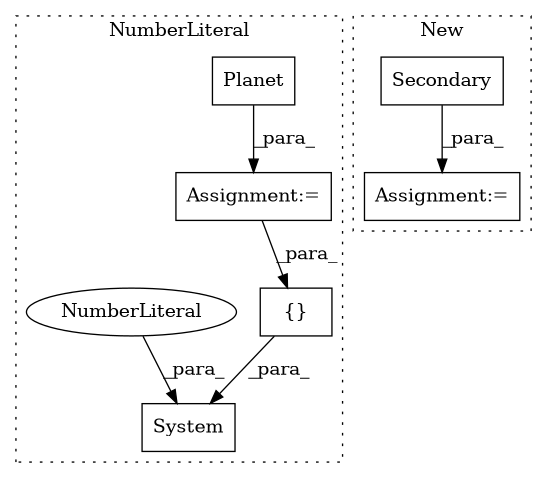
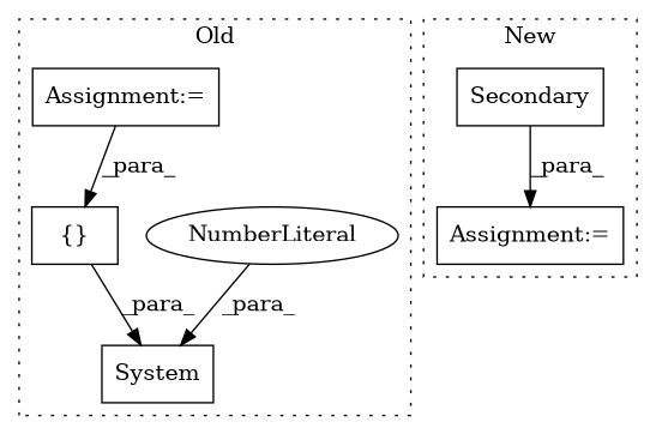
  digraph {
    node [a=32 l="7,1" shape=box]
    n1 [a=4 l="1,1" label="{}" s="541,553"]
-   n2 [label=Planet s="442,461"]
    n3 [a=34 l=2 label=NumberLiteral s=449 shape=ellipse]
    n4 [label=System s="525,554"]
    n5 [a=7 l=1 label="Assignment:=" s=434]
    n6 [l=11 label=Secondary s=456]
    n7 [a=7 l=1 label="Assignment:=" s=441]
    subgraph cluster_1 {
-     label=NumberLiteral
+     label=Old
      style=dotted
      n1
-     n2
      n3
      n4
      n5
    }
    subgraph cluster_2 {
      label=New
      style=dotted
      n6
      n7
    }
    n1 -> n4 [label=_para_]
-   n2 -> n5 [label=_para_]
    n3 -> n4 [label=_para_]
    n5 -> n1 [label=_para_]
    n6 -> n7 [label=_para_]
  }
